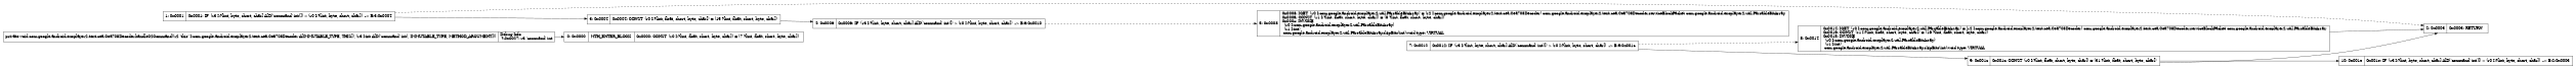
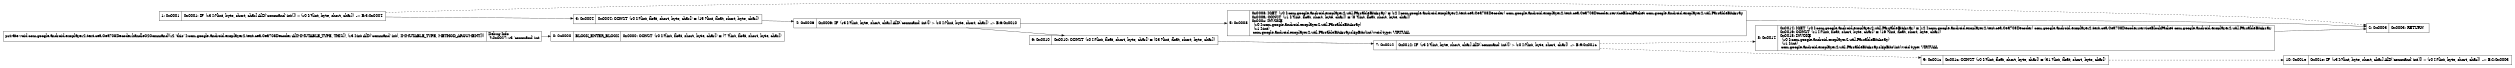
  digraph {
    rankdir=LR
    node [shape=record]
-   n1 [label="{0\:\ 0x0000|MTH_ENTER_BLOCK\l|0x0000: CONST  (r0 I:?[int, float, short, byte, char]) = (7 ?[int, float, short, byte, char]) \l}"]
+   n1 [label="{0\:\ 0x0000|BLOCK_ENTER_BLOCK\l|0x0000: CONST  (r0 I:?[int, float, short, byte, char]) = (7 ?[int, float, short, byte, char]) \l}"]
    n2 [label="{1\:\ 0x0001|0x0001: IF  (r3 I:?[int, byte, short, char] A[D('command' int)]) \> (r0 I:?[int, byte, short, char])  \-\> B:3:0x0004 \l}"]
    n3 [label="{2\:\ 0x0003|0x0003: RETURN   \l}"]
    n4 [label="{3\:\ 0x0004|0x0004: CONST  (r0 I:?[int, float, short, byte, char]) = (15 ?[int, float, short, byte, char]) \l}"]
    n5 [label="{4\:\ 0x0006|0x0006: IF  (r3 I:?[int, byte, short, char] A[D('command' int)]) \> (r0 I:?[int, byte, short, char])  \-\> B:6:0x0010 \l}"]
    n6 [label="{5\:\ 0x0008|0x0008: IGET  (r0 I:com.google.android.exoplayer2.util.ParsableBitArray) = (r2 I:com.google.android.exoplayer2.text.cea.Cea708Decoder) com.google.android.exoplayer2.text.cea.Cea708Decoder.serviceBlockPacket com.google.android.exoplayer2.util.ParsableBitArray \l0x000a: CONST  (r1 I:?[int, float, short, byte, char]) = (8 ?[int, float, short, byte, char]) \l0x000c: INVOKE  \l  (r0 I:com.google.android.exoplayer2.util.ParsableBitArray)\l  (r1 I:int)\l com.google.android.exoplayer2.util.ParsableBitArray.skipBits(int):void type: VIRTUAL \l}"]
+   n7 [label="{6\:\ 0x0010|0x0010: CONST  (r0 I:?[int, float, short, byte, char]) = (23 ?[int, float, short, byte, char]) \l}"]
    n8 [label="{7\:\ 0x0012|0x0012: IF  (r3 I:?[int, byte, short, char] A[D('command' int)]) \> (r0 I:?[int, byte, short, char])  \-\> B:9:0x001c \l}"]
    n9 [label="{8\:\ 0x0014|0x0014: IGET  (r0 I:com.google.android.exoplayer2.util.ParsableBitArray) = (r2 I:com.google.android.exoplayer2.text.cea.Cea708Decoder) com.google.android.exoplayer2.text.cea.Cea708Decoder.serviceBlockPacket com.google.android.exoplayer2.util.ParsableBitArray \l0x0016: CONST  (r1 I:?[int, float, short, byte, char]) = (16 ?[int, float, short, byte, char]) \l0x0018: INVOKE  \l  (r0 I:com.google.android.exoplayer2.util.ParsableBitArray)\l  (r1 I:int)\l com.google.android.exoplayer2.util.ParsableBitArray.skipBits(int):void type: VIRTUAL \l}"]
    n10 [label="{9\:\ 0x001c|0x001c: CONST  (r0 I:?[int, float, short, byte, char]) = (31 ?[int, float, short, byte, char]) \l}"]
    n11 [label="{10\:\ 0x001e|0x001e: IF  (r3 I:?[int, byte, short, char] A[D('command' int)]) \> (r0 I:?[int, byte, short, char])  \-\> B:2:0x0003 \l}"]
    n12 [label="{private void com.google.android.exoplayer2.text.cea.Cea708Decoder.handleC2Command((r2 'this' I:com.google.android.exoplayer2.text.cea.Cea708Decoder A[IMMUTABLE_TYPE, THIS]), (r3 I:int A[D('command' int), IMMUTABLE_TYPE, METHOD_ARGUMENT]))  | Debug Info:\l  ?\-0x0027: r3 'command' int\l}"]
    n2 -> n3 [style=dashed]
    n2 -> n4
    n4 -> n5
-   n5 -> n6 [style=dashed]
-   n10 -> n3
+   n5 -> n6 [style=solid]
+   n5 -> n7
+   n6 -> n3
+   n7 -> n8
    n8 -> n9 [style=dashed]
-   n8 -> n10
+   n8 -> n10 [style=dashed]
    n9 -> n3
-   n10 -> n11
+   n10 -> n11 [style=dashed]
    n12 -> n1
  }
